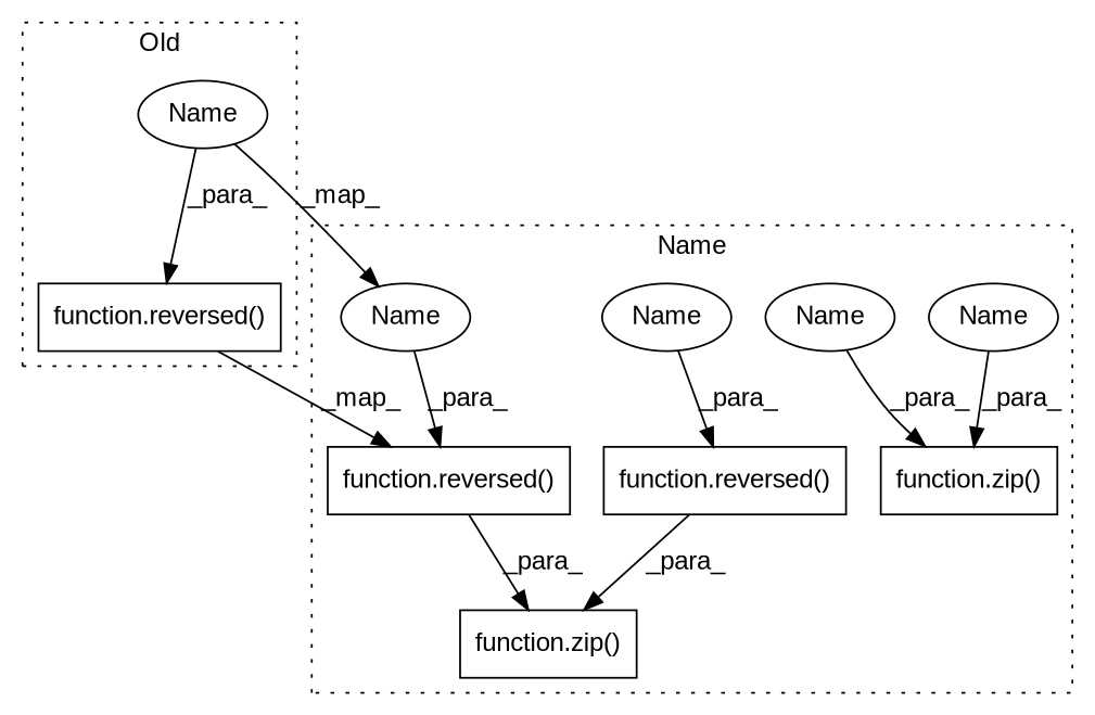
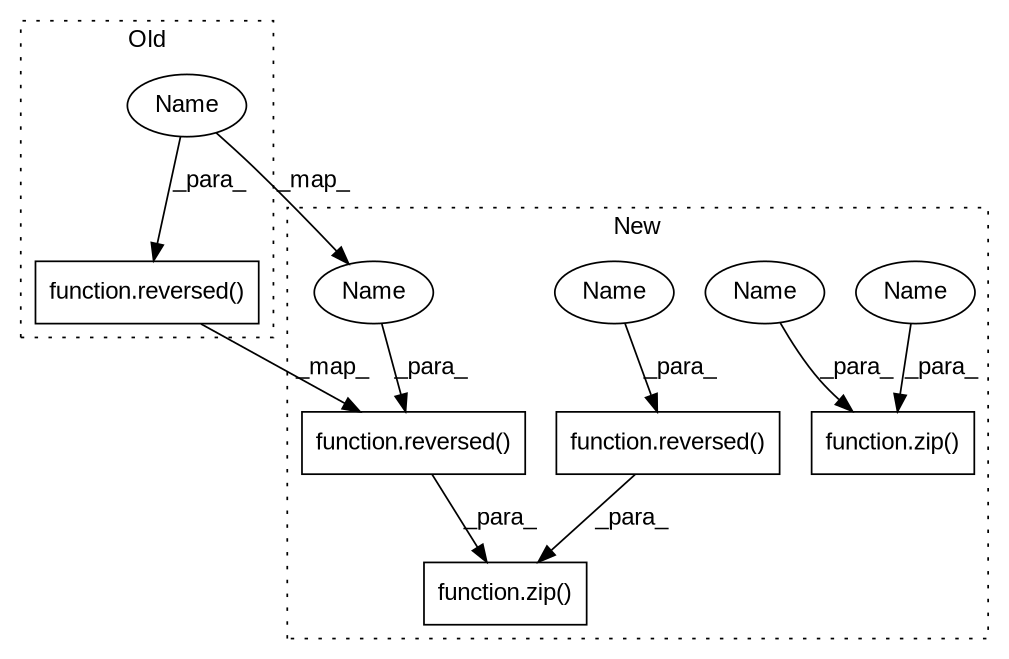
  digraph {
    fontname="Liberation Sans"
    node [a=75 l="9,1" shape=box fontname="Liberation Sans"]
    edge [fontname="Liberation Sans"]
    n1 [label="function.reversed()" s="11288,11303"]
    n2 [a=87 l=6 label=Name s=11297 shape=ellipse]
    n3 [label="function.reversed()" s="11684,11699"]
    n4 [l="4,1" label="function.zip()" s="10928,10957"]
    n5 [label="function.reversed()" s="11702,11728"]
    n6 [l="4,1" label="function.zip()" s="11680,11729"]
    n7 [a=87 l=17 label=Name s=10940 shape=ellipse]
    n8 [a=87 l=17 label=Name s=11711 shape=ellipse]
    n9 [a=87 l=6 label=Name s=10932 shape=ellipse]
    n10 [a=87 l=6 label=Name s=11693 shape=ellipse]
    subgraph cluster_1 {
      label=Old
      style=dotted
      n1
      n2
    }
    subgraph cluster_2 {
-     label=Name
+     label=New
      style=dotted
      n3
      n4
      n5
      n6
      n7
      n8
      n9
      n10
    }
    n1 -> n3 [label=_map_]
    n2 -> n1 [label=_para_]
    n2 -> n10 [label=_map_]
    n3 -> n6 [label=_para_]
    n5 -> n6 [label=_para_]
    n7 -> n4 [label=_para_]
    n8 -> n5 [label=_para_]
    n9 -> n4 [label=_para_]
    n10 -> n3 [label=_para_]
  }
